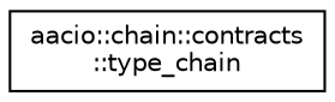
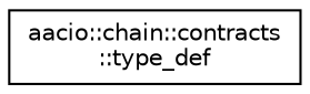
  digraph {
    rankdir=LR
-   n1 [color=black fillcolor=white fontname=Helvetica fontsize=10 height=0.2 label="aacio::chain::contracts\l::type_chain" shape=record style=filled width=0.4]
+   n1 [color=black fillcolor=white fontname=Helvetica fontsize=10 height=0.2 label="aacio::chain::contracts\l::type_def" shape=record style=filled width=0.4]
  }
